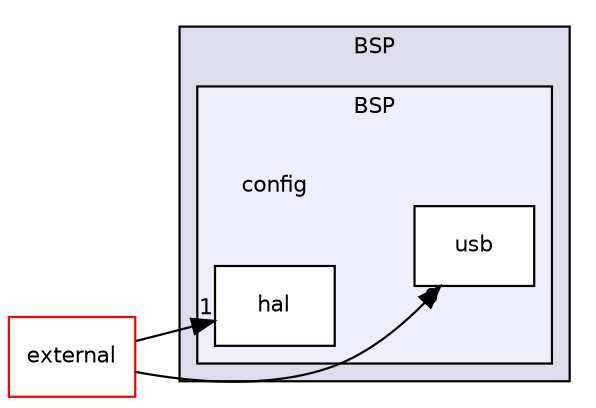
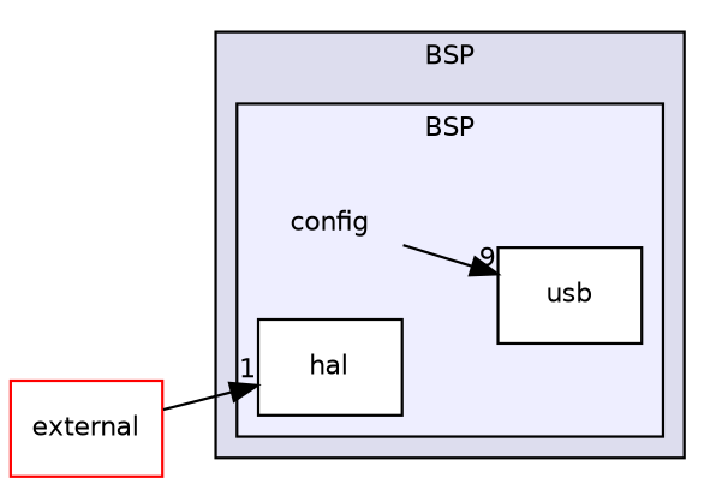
  digraph {
    compound=true
    rankdir=LR
    node [fontname=Helvetica fontsize=10 shape=box color=black fillcolor=white style=filled]
    edge [labeldistance=1.5 labelfontname=Helvetica labelfontsize=10]
    n1 [label=config shape=plaintext color="" fillcolor="" style=""]
    n2 [label=hal]
    n3 [label=usb]
    n4 [color=red label=external]
    subgraph cluster_1 {
      bgcolor="#ddddee"
      fontname=Helvetica
      fontsize=10
      label=BSP
      pencolor=black
      subgraph cluster_2 {
        bgcolor="#eeeeff"
        fontname=Helvetica
        fontsize=10
        label=BSP
        pencolor=black
        n1
        n2
        n3
      }
    }
    n4 -> n2 [headlabel=1]
-   n4 -> n3 [headlabel=9]
+   n1 -> n3 [headlabel=9]
  }
